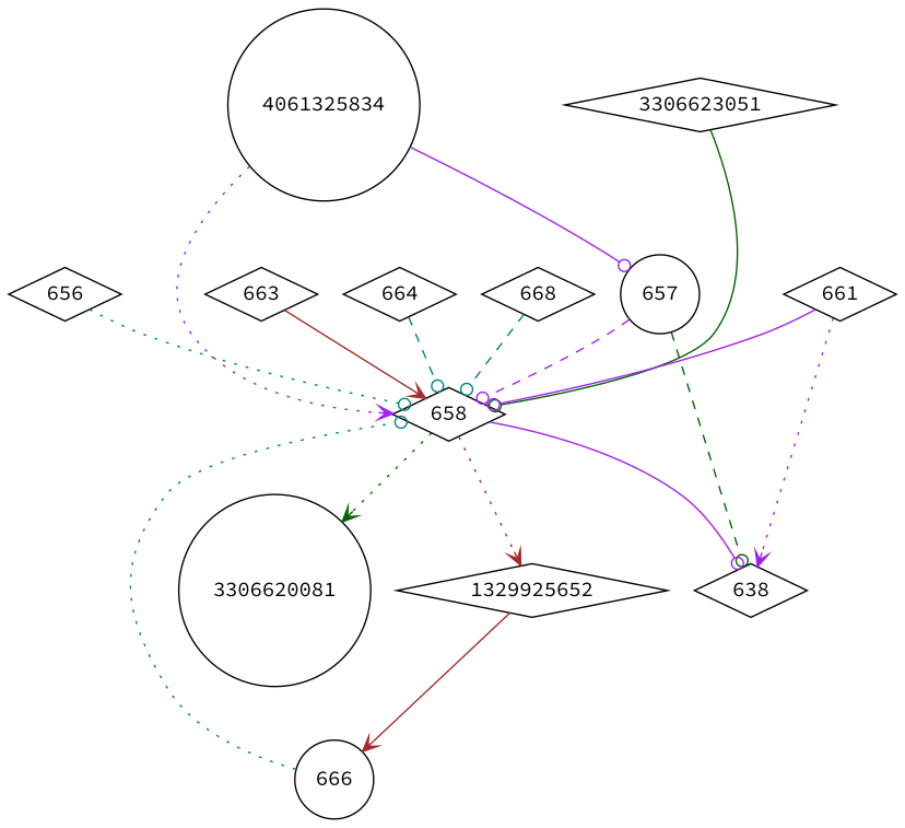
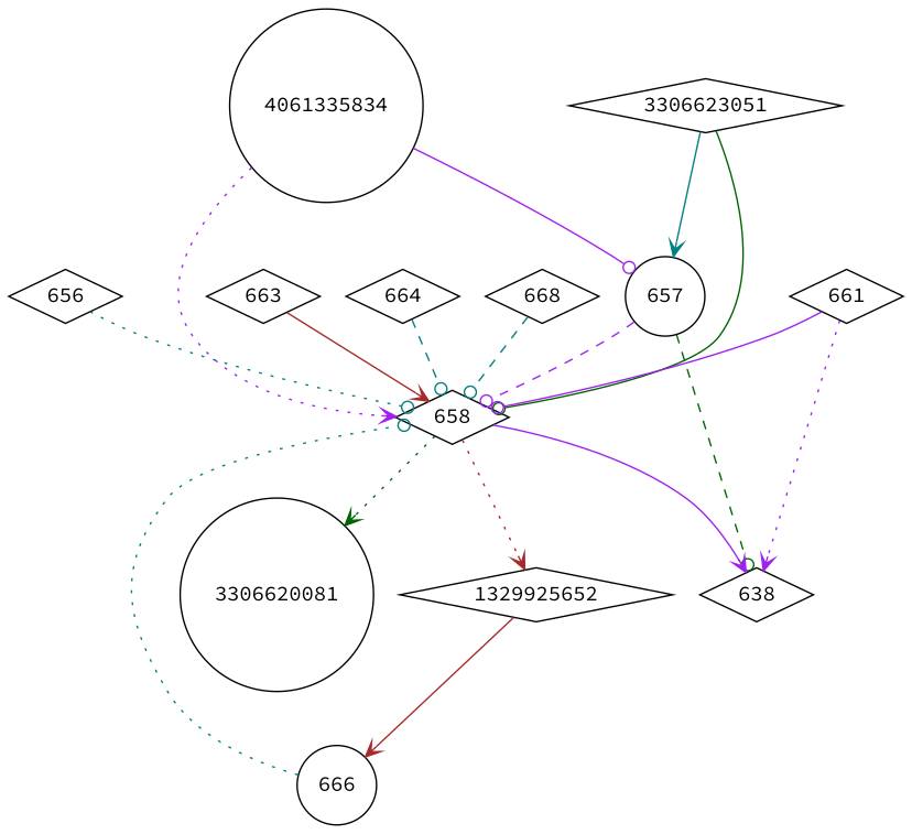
  strict digraph {
    fontname="Source Code Pro"
    node [fontname="Source Code Pro" shape=diamond]
    edge [arrowhead=odot color=purple fontname="Source Code Pro" style=solid]
    657 [shape=circle]
    3306623051
    658
    638
    3306620081 [shape=circle]
    1329925652
    656
    666 [shape=circle]
    661
    663
    664
-   4061335834 [shape=circle label=4061325834]
+   4061335834 [shape=circle]
    668
    657 -> 658 [style=dashed]
    657 -> 638 [color=darkgreen style=dashed]
+   3306623051 -> 657 [arrowhead=vee color=teal]
    3306623051 -> 658 [color=darkgreen]
-   658 -> 638
+   658 -> 638 [arrowhead=vee]
    658 -> 3306620081 [arrowhead=vee color=darkgreen style=dotted]
    658 -> 1329925652 [arrowhead=vee color=brown style=dotted]
    1329925652 -> 666 [arrowhead=vee color=brown]
    656 -> 658 [color=teal style=dotted]
    666 -> 658 [color=teal style=dotted]
    661 -> 658
    661 -> 638 [arrowhead=vee style=dotted]
    663 -> 658 [arrowhead=vee color=brown]
    664 -> 658 [color=teal style=dashed]
    4061335834 -> 657
    4061335834 -> 658 [arrowhead=vee style=dotted]
    668 -> 658 [color=teal style=dashed]
  }
